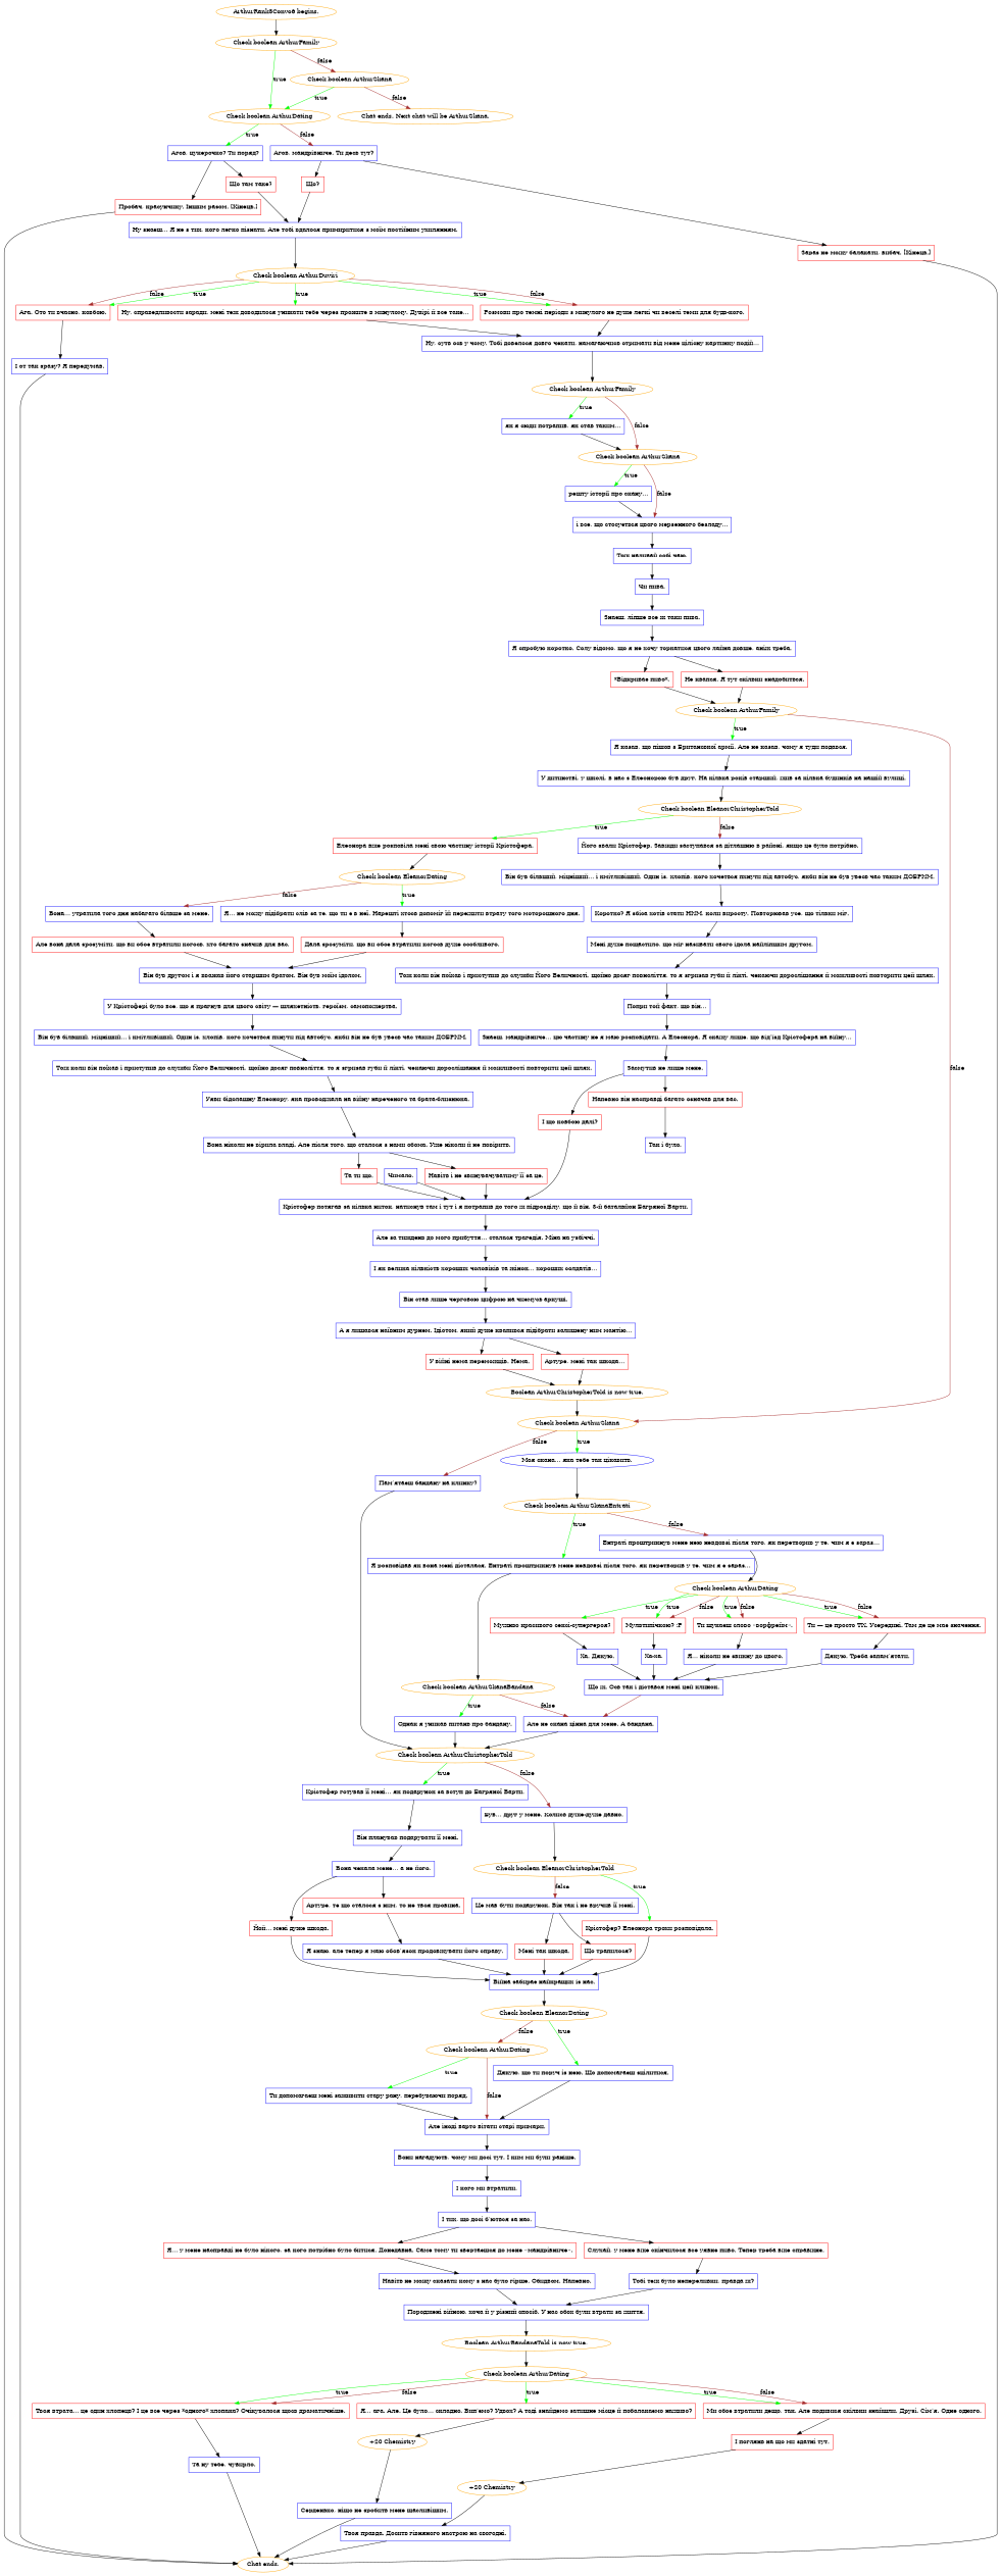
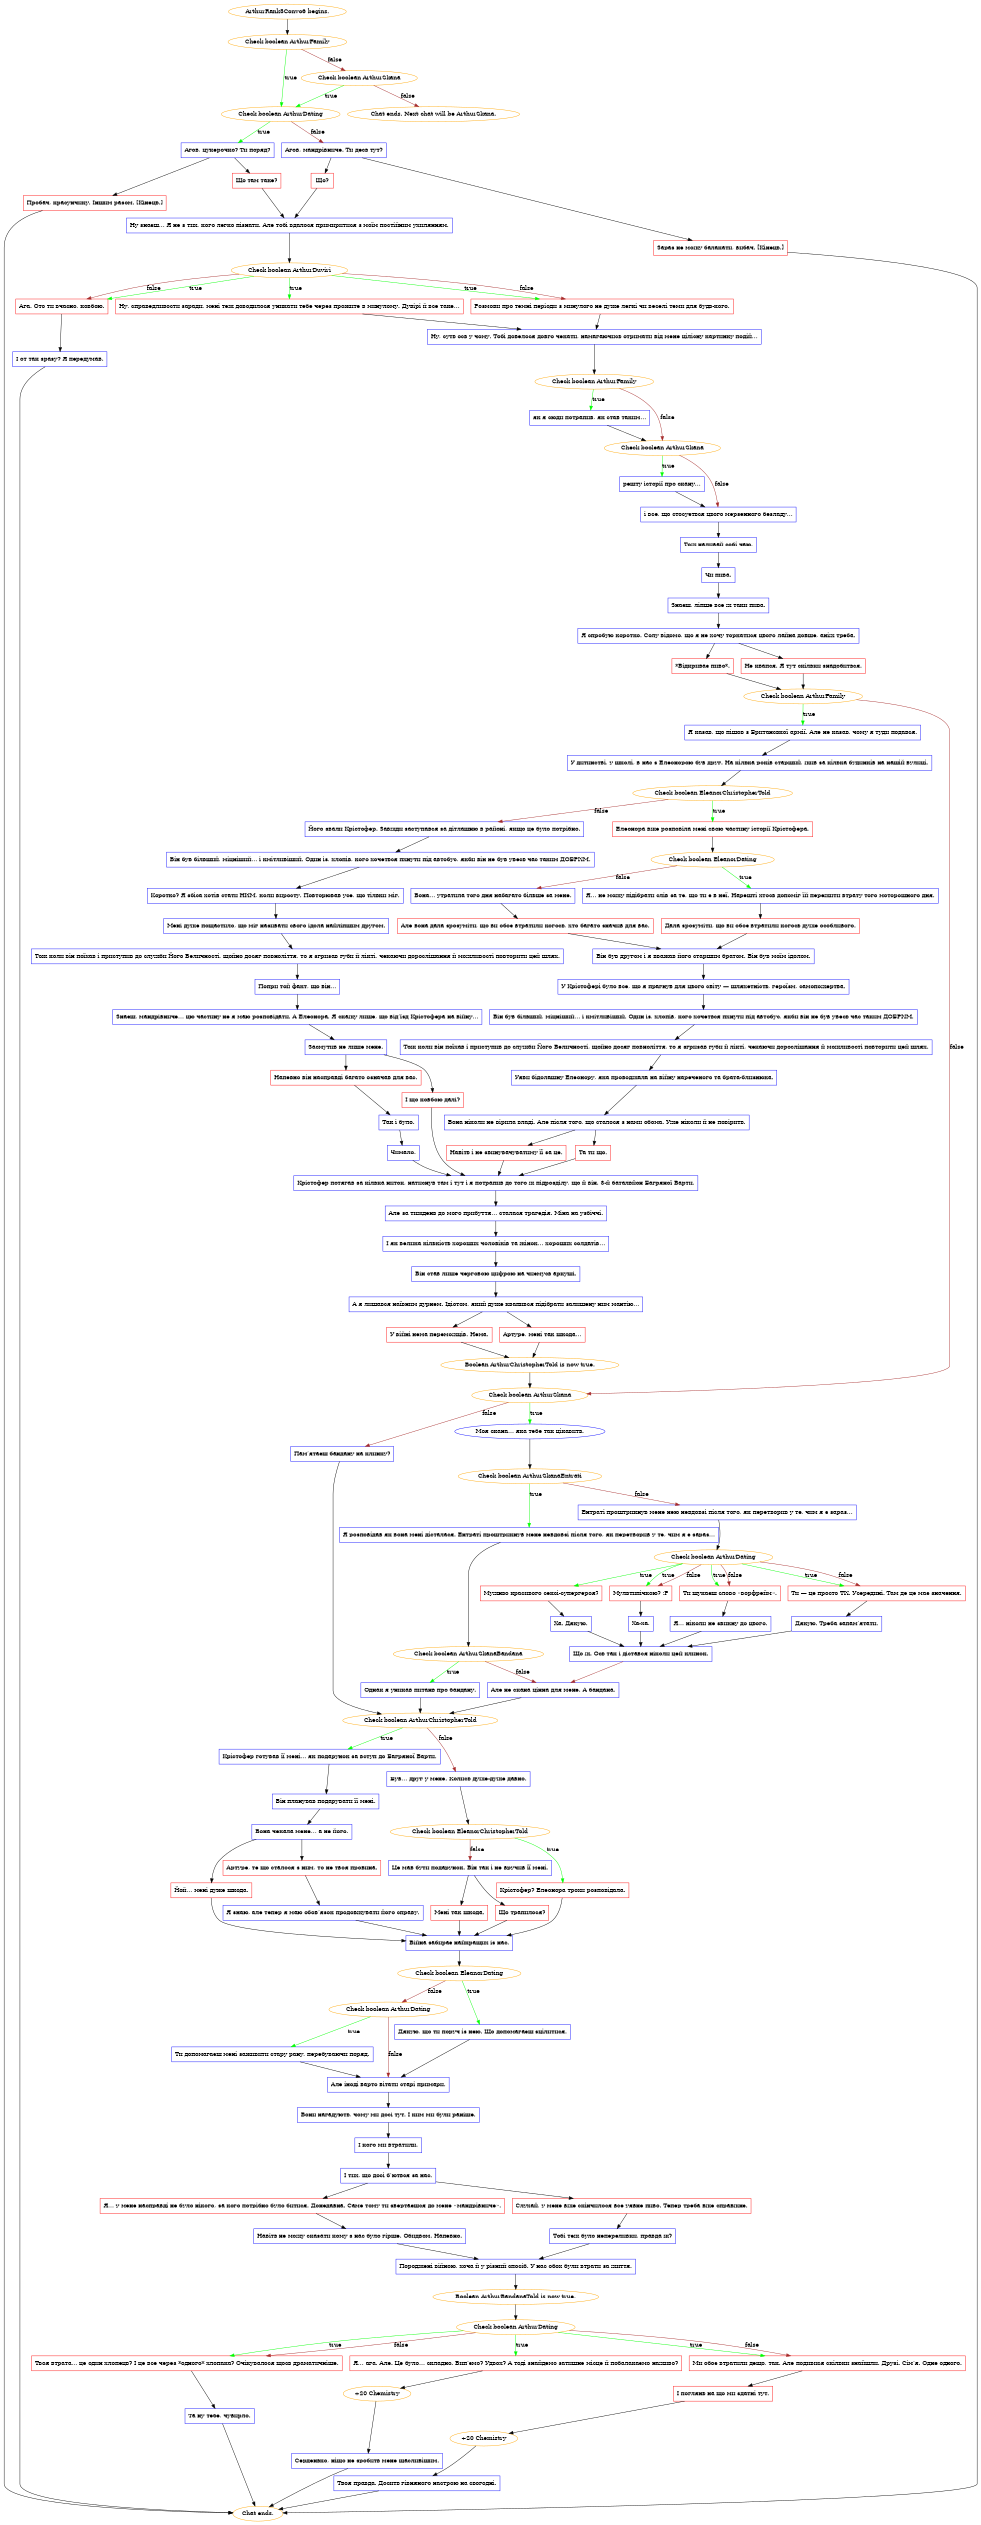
  digraph {
    node [color=blue shape=box]
    "ArthurRank5Convo6 begins." [color=orange shape=""]
    n2 [color=orange label="Check boolean ArthurFamily" shape=""]
    n3 [color=orange label="Check boolean ArthurDating" shape=""]
    n4 [color=orange label="Check boolean ArthurSkana" shape=""]
    n5 [label="Агов, цукерочко? Ти поряд?"]
    n6 [label="Агов, мандрівниче. Ти десь тут?"]
    "Chat ends. Next chat will be ArthurSkana." [color=orange shape=""]
    n8 [color=red label="Що там таке?"]
    n9 [color=red label="Пробач, красунчику. Іншим разом. [Кінець.]"]
    n10 [color=red label="Що?"]
    n11 [color=red label="Зараз не можу балакати, вибач. [Кінець.]"]
    n12 [label="Ну знаєш… Я не з тих, кого легко пізнати. Але тобі вдалося примиритися з моїм постійним ухилянням."]
    "Chat ends." [color=orange shape=""]
    n14 [color=orange label="Check boolean ArthurDuviri" shape=""]
    n15 [color=red label="Ну, справедливости заради, мені теж доводилося уникати тебе через прожите в минулому. Дувірі й все таке…"]
    n16 [color=red label="Розмови про темні періоди з минулого не дуже легкі чи веселі теми для будь-кого."]
    n17 [color=red label="Ага. Ото ти вчасно, ковбою."]
    n18 [label="Ну, суть ось у чому. Тобі довелося довго чекати, намагаючись отримати від мене цілісну картинку подій…"]
    n19 [label="І от так зразу? Я передумав."]
    n20 [color=orange label="Check boolean ArthurFamily" shape=""]
    n21 [label="як я сюди потрапив, як став таким…"]
    n22 [color=orange label="Check boolean ArthurSkana" shape=""]
    n23 [label="решту історії про скану…"]
    n24 [label="і все, що стосується цього мерзенного безладу…"]
    n25 [label="Тож наливай собі чаю."]
    n26 [label="Чи пива."]
    n27 [label="Знаєш, ліпше все ж таки пива."]
    n28 [label="Я спробую коротко. Солу відомо, що я не хочу торкатися цього лайна довше, аніж треба."]
    n29 [color=red label="*Відкриває пиво*."]
    n30 [color=red label="Не квапся. Я тут скільки знадобиться."]
    n31 [color=orange label="Check boolean ArthurFamily" shape=""]
    n32 [label="Я казав, що пішов з Британської армії. Але не казав, чому я туди подався."]
    n33 [color=orange label="Check boolean ArthurSkana" shape=""]
    n34 [label="У дитинстві, у школі, в нас з Елеонорою був друг. На кілька років старший, жив за кілька будинків на нашій вулиці."]
    n35 [label="Моя скана… яка тебе так цікавить." shape=ellipse]
    n36 [label="Пам’ятаєш бандану на клинку?"]
    n37 [color=orange label="Check boolean EleanorChristopherTold" shape=""]
    n38 [color=orange label="Check boolean ArthurSkanaEntrati" shape=""]
    n39 [color=orange label="Check boolean ArthurChristopherTold" shape=""]
    n40 [color=red label="Елеонора вже розповіла мені свою частину історії Крістофера."]
    n41 [label="Його звали Крістофер. Завжди заступався за дітлашню в районі, якщо це було потрібно."]
    n42 [label="Я розповідав як вона мені дісталася. Ентраті проштрикнув мене невдовзі після того, як перетворив у те, чим я є зараз…"]
    n43 [label="Ентраті проштрикнув мене нею невдовзі після того, як перетворив у те, чим я є зараз…"]
    n44 [label="Крістофер готував її мені… як подарунок за вступ до Багряної Варти."]
    n45 [label="Був… друг у мене. Колись дуже-дуже давно."]
    n46 [color=orange label="Check boolean EleanorDating" shape=""]
    n47 [label="Він був більший, міцніший… і кмітливіший. Один із, хлопів, кого хочеться пхнути під автобус, якби він не був увесь час таким ДОБРИМ."]
    n48 [color=orange label="Check boolean ArthurSkanaBandana" shape=""]
    n49 [color=orange label="Check boolean ArthurDating" shape=""]
    n50 [label="Він планував подарувати її мені."]
    n51 [color=orange label="Check boolean EleanorChristopherTold" shape=""]
    n52 [label="Я… не можу підібрати слів за те, що ти є в неї. Нарешті хтось допоміг їй пережити втрату того моторошного дня."]
    n53 [label="Вона… утратила того дня набагато більше за мене."]
    n54 [label="Коротко? Я збіса хотів стати НИМ, коли виросту. Повторював усе, що тільки міг."]
    n55 [label="Однак я уникав питань про бандану."]
    n56 [label="Але не скана цінна для мене. А бандана."]
    n57 [color=red label="Мужньо красивого сексі-супергероя?"]
    n58 [color=red label="Мультипічкою? :Р"]
    n59 [color=red label="Ти шукаєш слово «ворфрейм»."]
    n60 [color=red label="Ти — це просто ТИ. Усередині. Там де це має значення."]
    n61 [label="Вона чекала мене… а не його."]
    n62 [color=red label="Крістофер? Елеонора трохи розповідала."]
    n63 [label="Це мав бути подарунок. Він так і не вручив її мені."]
    n64 [color=red label="Дала зрозуміти, що ви обоє втратили когось дуже особливого."]
    n65 [color=red label="Але вона дала зрозуміти, що ви обоє втратили когось, хто багато значив для вас."]
    n66 [label="Мені дуже пощастило, що міг називати свого ідола найліпшим другом."]
    n67 [label="Ха. Дякую."]
    n68 [label="Ха-ха."]
    n69 [label="Я… ніколи не звикну до цього."]
    n70 [label="Дякую. Треба запам’ятати."]
    n71 [color=red label="Артуре, те що сталося з ним, то не твоя провина."]
    n72 [color=red label="Йой… мені дуже шкода."]
    n73 [label="Війна забирає найкращих із нас."]
    n74 [color=red label="Що трапилося?"]
    n75 [color=red label="Мені так шкода."]
    n76 [label="Він був другом і я вважав його старшим братом. Він був моїм ідолом."]
    n77 [label="Тож коли він поїхав і приступив до служби Його Величності, щойно досяг повноліття, то я згризав губи й лікті, чекаючи дорослішання й можливості повторити цей шлях."]
-   n78 [label="Що ж. Ось так і дістався мені цей клинок."]
+   n78 [label="Що ж. Ось так і дістався ніколи цей клинок."]
    n79 [label="Я знаю, але тепер я маю обов’язок продовжувати його справу."]
    n80 [color=orange label="Check boolean EleanorDating" shape=""]
    n81 [label="У Крістофері було все, що я прагнув для цього світу — шляхетність, героїзм, самопожертва."]
    n82 [label="Попри той факт, що він…"]
    n83 [label="Дякую, що ти поруч із нею. Що допомагаєш зцілитися."]
    n84 [color=orange label="Check boolean ArthurDating" shape=""]
    n85 [label="Він був більший, міцніший… і кмітливіший. Один із, хлопів, кого хочеться пхнути під автобус, якби він не був увесь час таким ДОБРИМ."]
    n86 [label="Знаєш, мандрівниче… цю частину не я маю розповідати. А Елеонора. Я скажу лише, що від’їзд Крістофера на війну…"]
    n87 [label="Але іноді варто вітати старі примари."]
    n88 [label="Ти допомагаєш мені заживити стару рану, перебуваючи поряд."]
    n89 [label="Тож коли він поїхав і приступив до служби Його Величності, щойно досяг повноліття, то я згризав губи й лікті, чекаючи дорослішання й можливості повторити цей шлях."]
    n90 [label="Засмутив не лише мене."]
    n91 [label="Вони нагадують, чому ми досі тут. І ким ми були раніше."]
    n92 [label="Уяви бідолашну Елеонору, яка проводжала на війну нареченого та брата-близнюка."]
    n93 [color=red label="Напевно він насправді багато означав для вас."]
    n94 [color=red label="І що ковбою далі?"]
    n95 [label="І кого ми втратили."]
    n96 [label="Вона ніколи не вірила владі. Але після того, що сталося з нами обома. Уже ніколи й не повірить."]
    n97 [label="Так і було."]
    n98 [label="Крістофер потягав за кілька ниток, натиснув там і тут і я потрапив до того ж підрозділу, що й він. 3-й батальйон Багряної Варти."]
    n99 [label="І тих, що досі б’ються за нас."]
    n100 [color=red label="Навіть і не звинувачуватиму її за це."]
    n101 [color=red label="Та ти що."]
    n102 [label="Чимало."]
    n103 [label="Але за тиждень до мого прибуття… сталася трагедія. Міна на узбіччі."]
    n104 [color=red label="Я… у мене насправді не було нікого, за кого потрібно було битися. Донедавна. Саме тому ти звертаєшся до мене «мандрівниче»."]
    n105 [color=red label="Слухай, у мене вже скінчилося все уявне пиво. Тепер треба вже справжнє."]
    n106 [label="І як велика кількість хороших чоловіків та жінок… хороших солдатів…"]
    n107 [label="Навіть не можу сказати кому з нас було гірше. Обидвом. Напевно."]
    n108 [label="Тобі теж було непереливки, правда ж?"]
    n109 [label="Він став лише черговою цифрою на чиємусь аркуші."]
    n110 [label="Породжені війною, хоча й у різний спосіб. У нас обох були втрати за життя."]
    n111 [label="А я лишався наївним дурнем. Ідіотом, який дуже квапився підібрати залишену ним мантію…"]
    n112 [color=orange label="Boolean ArthurBandanaTold is now true." shape=""]
    n113 [color=red label="Артуре, мені так шкода…"]
    n114 [color=red label="У війні нема переможців. Нема."]
    n115 [color=orange label="Check boolean ArthurDating" shape=""]
    n116 [color=orange label="Boolean ArthurChristopherTold is now true." shape=""]
    n117 [color=red label="Я… ага. Але. Це було… складно. Вип’ємо? Удвох? А тоді знайдемо затишне місце й побалакаємо наживо?"]
    n118 [color=red label="Ми обоє втратили дещо, так. Але подивися скільки знайшли. Друзі. Сім’я. Одне одного."]
    n119 [color=red label="Твоя втрата… це один хлопець? І це все через *одного* хлопака? Очікувалося щось драматичніше."]
    n120 [color=orange label="+20 Chemistry" shape=""]
    n121 [color=red label="І поглянь на що ми здатні тут."]
    n122 [label="Та ну тебе, чувирло."]
    n123 [label="Серденько, ніщо не зробить мене щасливішим."]
    n124 [color=orange label="+20 Chemistry" shape=""]
    n125 [label="Твоя правда. Досить гівняного настрою на сьогодні."]
    "ArthurRank5Convo6 begins." -> n2
    n2 -> n3 [color=green label=true]
    n2 -> n4 [color=brown label=false]
    n3 -> n5 [color=green label=true]
    n3 -> n6 [color=brown label=false]
    n4 -> n3 [color=green label=true]
    n4 -> "Chat ends. Next chat will be ArthurSkana." [color=brown label=false]
    n5 -> n8
    n5 -> n9
    n6 -> n10
    n6 -> n11
    n8 -> n12
    n9 -> "Chat ends."
    n10 -> n12
    n11 -> "Chat ends."
    n12 -> n14
    n14 -> n15 [color=green label=true]
    n14 -> n16 [color=green label=true]
    n14 -> n16 [color=brown label=false]
    n14 -> n17 [color=green label=true]
    n14 -> n17 [color=brown label=false]
    n15 -> n18
    n16 -> n18
    n17 -> n19
    n18 -> n20
    n19 -> "Chat ends."
    n20 -> n21 [color=green label=true]
    n20 -> n22 [color=brown label=false]
    n21 -> n22
    n22 -> n23 [color=green label=true]
    n22 -> n24 [color=brown label=false]
    n23 -> n24
    n24 -> n25
    n25 -> n26
    n26 -> n27
    n27 -> n28
    n28 -> n29
    n28 -> n30
    n29 -> n31
    n30 -> n31
    n31 -> n32 [color=green label=true]
    n31 -> n33 [color=brown label=false]
    n32 -> n34
    n33 -> n35 [color=green label=true]
    n33 -> n36 [color=brown label=false]
    n34 -> n37
    n35 -> n38
    n36 -> n39
    n37 -> n40 [color=green label=true]
    n37 -> n41 [color=brown label=false]
    n38 -> n42 [color=green label=true]
    n38 -> n43 [color=brown label=false]
    n39 -> n44 [color=green label=true]
    n39 -> n45 [color=brown label=false]
    n40 -> n46
    n41 -> n47
    n42 -> n48
    n43 -> n49
    n44 -> n50
    n45 -> n51
    n46 -> n52 [color=green label=true]
    n46 -> n53 [color=brown label=false]
    n47 -> n54
    n48 -> n55 [color=green label=true]
    n48 -> n56 [color=brown label=false]
    n49 -> n57 [color=green label=true]
    n49 -> n58 [color=green label=true]
    n49 -> n58 [color=brown label=false]
    n49 -> n59 [color=green label=true]
    n49 -> n59 [color=brown label=false]
    n49 -> n60 [color=green label=true]
    n49 -> n60 [color=brown label=false]
    n50 -> n61
    n51 -> n62 [color=green label=true]
    n51 -> n63 [color=brown label=false]
    n52 -> n64
    n53 -> n65
    n54 -> n66
    n55 -> n39
    n56 -> n39
    n57 -> n67
    n58 -> n68
    n59 -> n69
    n60 -> n70
    n61 -> n71
    n61 -> n72
    n62 -> n73
    n63 -> n74
    n63 -> n75
    n64 -> n76
    n65 -> n76
    n66 -> n77
    n67 -> n78
    n68 -> n78
    n69 -> n78
    n70 -> n78
    n71 -> n79
    n72 -> n73
    n73 -> n80
    n74 -> n73
    n75 -> n73
    n76 -> n81
    n77 -> n82
    n78 -> n56 [color=brown]
    n79 -> n73
    n80 -> n83 [color=green label=true]
    n80 -> n84 [color=brown label=false]
    n81 -> n85
    n82 -> n86
    n83 -> n87
    n84 -> n87 [color=brown label=false]
    n84 -> n88 [color=green label=true]
    n85 -> n89
    n86 -> n90
    n87 -> n91
    n88 -> n87
    n89 -> n92
    n90 -> n93
    n90 -> n94
    n91 -> n95
    n92 -> n96
    n93 -> n97
    n94 -> n98
    n95 -> n99
    n96 -> n100
    n96 -> n101
+   n97 -> n102
    n98 -> n103
    n99 -> n104
    n99 -> n105
    n100 -> n98
    n101 -> n98
    n102 -> n98
    n103 -> n106
    n104 -> n107
    n105 -> n108
    n106 -> n109
    n107 -> n110
    n108 -> n110
    n109 -> n111
    n110 -> n112
    n111 -> n113
    n111 -> n114
    n112 -> n115
    n113 -> n116
    n114 -> n116
    n115 -> n117 [color=green label=true]
    n115 -> n118 [color=green label=true]
    n115 -> n118 [color=brown label=false]
    n115 -> n119 [color=green label=true]
    n115 -> n119 [color=brown label=false]
    n116 -> n33
    n117 -> n120
    n118 -> n121
    n119 -> n122
    n120 -> n123
    n121 -> n124
    n122 -> "Chat ends."
    n123 -> "Chat ends."
    n124 -> n125
    n125 -> "Chat ends."
  }
